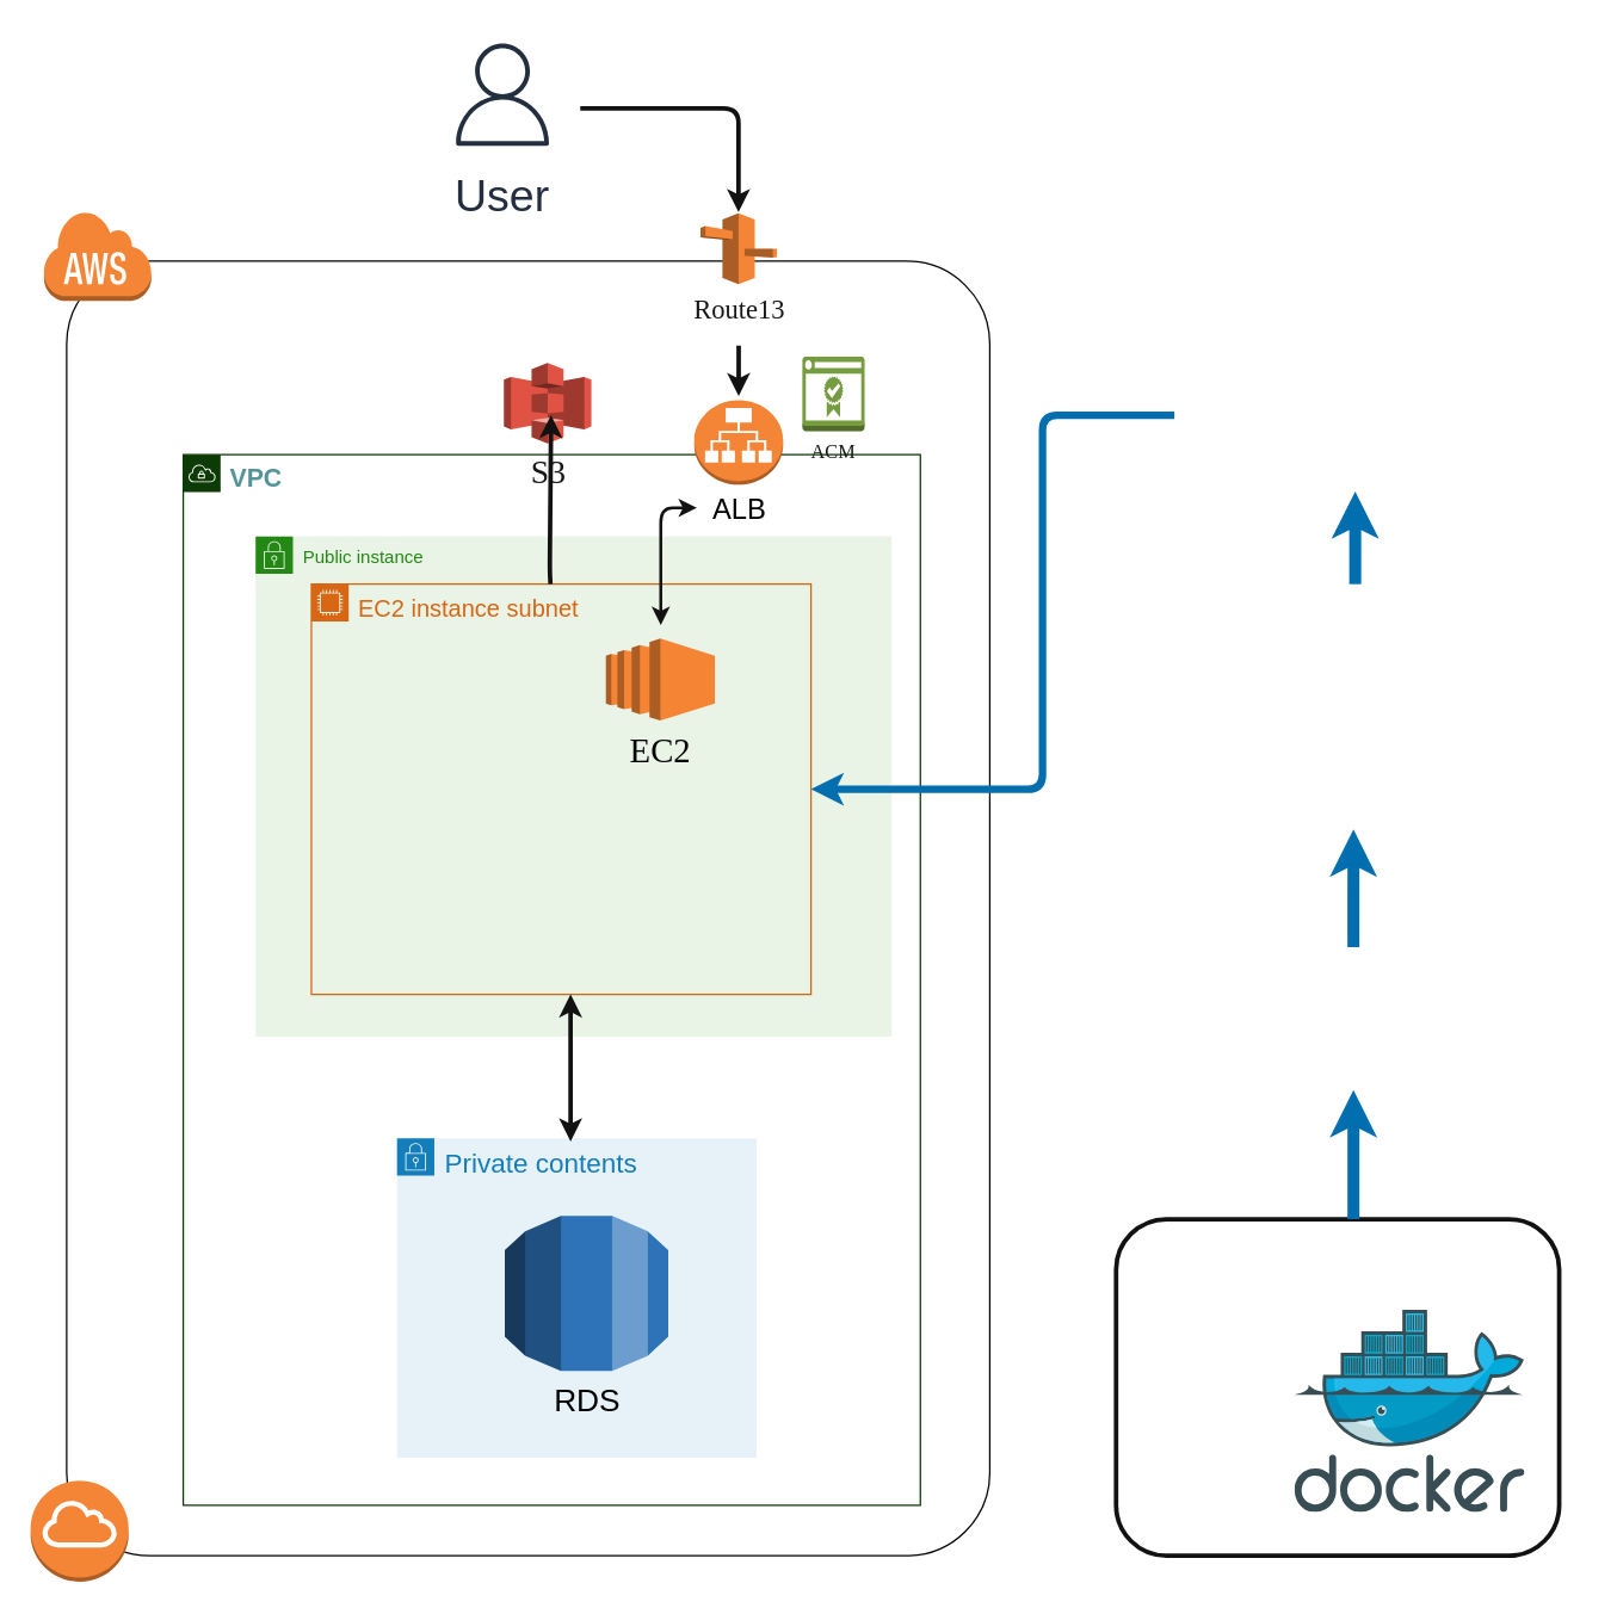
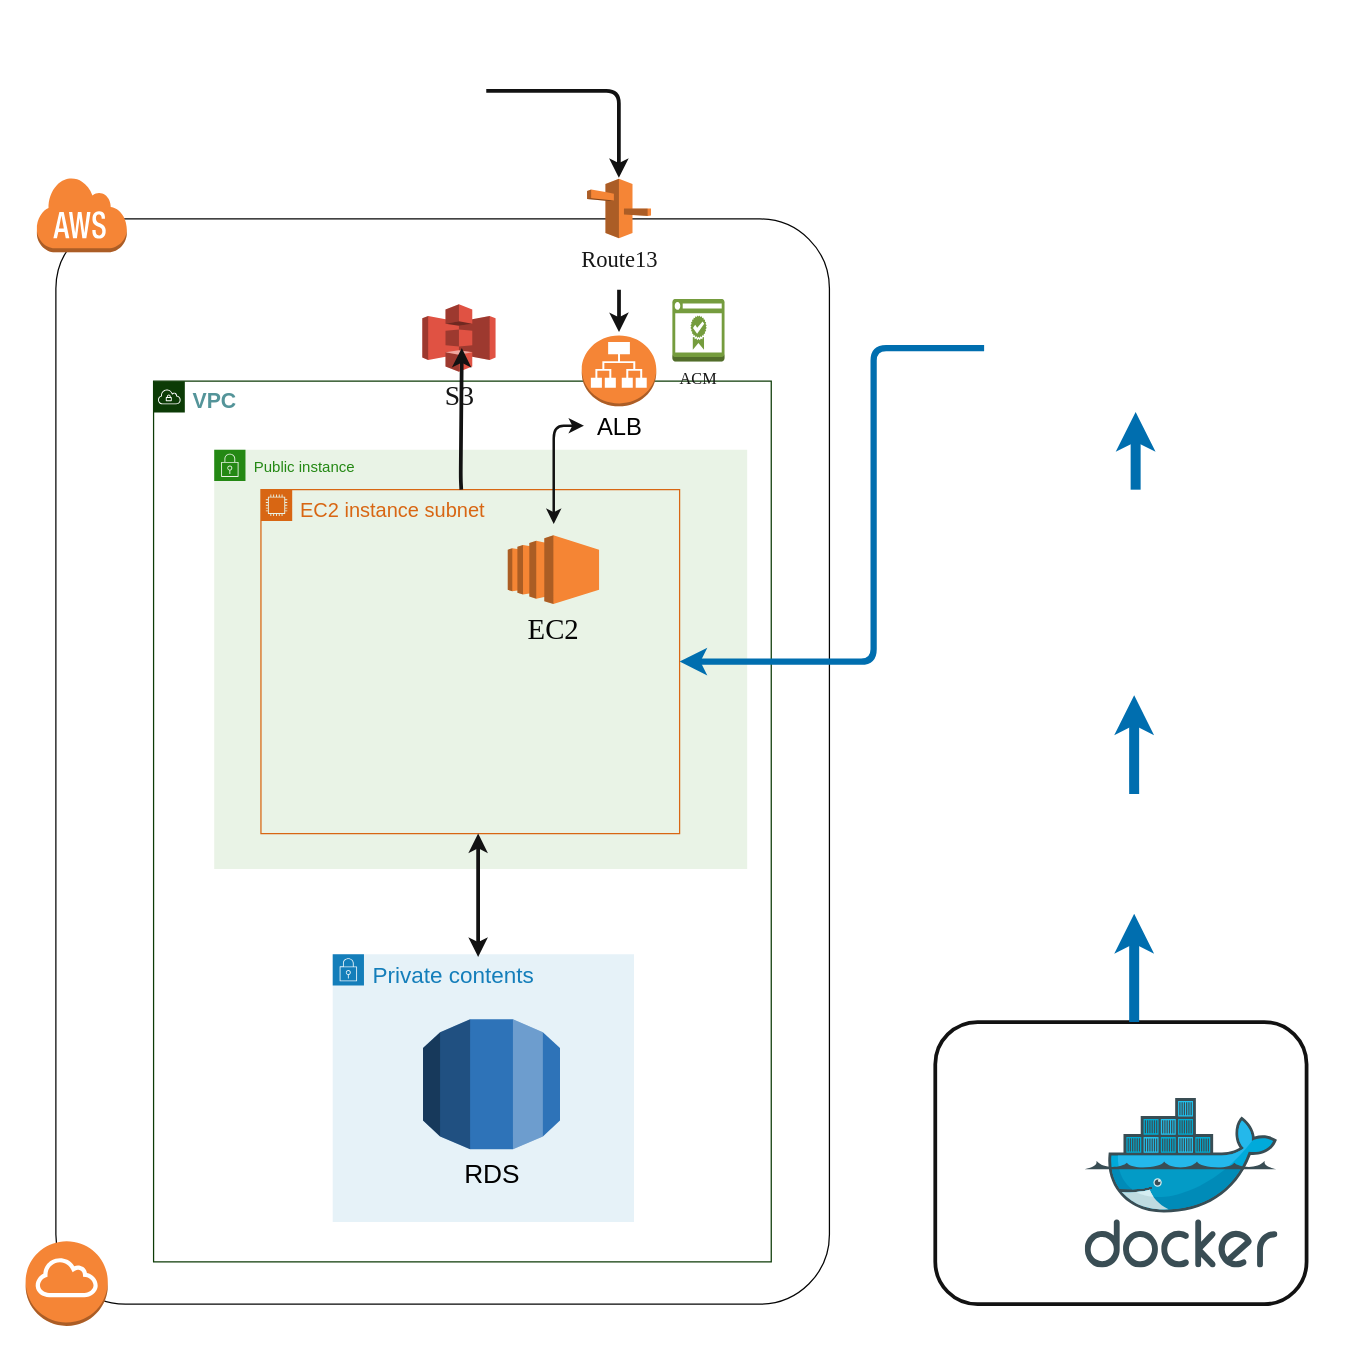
  <mxCell id="0" />
  <mxCell id="1" parent="0" />
  <mxCell id="2" value="" style="group" vertex="1" connectable="0" parent="1"><mxGeometry x="20" y="20" width="1042" height="1040" as="geometry" /></mxCell>
  <mxCell id="3" value="" style="rounded=1;arcSize=9;dashed=0;fillColor=none;gradientColor=none;strokeWidth=1;strokeColor=#050505;" parent="2" vertex="1"><mxGeometry x="24.195" y="154.446" width="618.837" height="868.19" as="geometry" /></mxCell>
  <mxCell id="4" value="&lt;b&gt;&lt;font color=&quot;#549499&quot; style=&quot;font-size: 17px&quot;&gt;VPC&lt;/font&gt;&lt;/b&gt;" style="outlineConnect=0;gradientColor=none;html=1;whiteSpace=wrap;fontSize=12;fontStyle=0;shape=mxgraph.aws4.group;grIcon=mxgraph.aws4.group_vpc;strokeColor=#0C3B06;fillColor=none;verticalAlign=top;align=left;spacingLeft=30;fontColor=#B6BABF;dashed=0;" parent="2" vertex="1"><mxGeometry x="102.364" y="284.218" width="494.139" height="704.605" as="geometry" /></mxCell>
  <mxCell id="5" value="" style="rounded=1;whiteSpace=wrap;html=1;strokeColor=#121212;strokeWidth=3;fontFamily=Georgia;fontSize=29;fontColor=#FAFAFA;gradientColor=#ffffff;fillColor=none;" parent="2" vertex="1"><mxGeometry x="727.715" y="796.907" width="297.042" height="225.729" as="geometry" /></mxCell>
  <mxCell id="6" value="" style="aspect=fixed;html=1;points=[];align=center;image;fontSize=12;image=img/lib/mscae/Docker.svg;" parent="2" vertex="1"><mxGeometry x="847.76" y="858.137" width="154.195" height="135.696" as="geometry" /></mxCell>
  <mxCell id="7" value="" style="endArrow=classic;html=1;fillColor=#1ba1e2;strokeColor=#006EAF;strokeWidth=8;" parent="2" edge="1"><mxGeometry width="50" height="50" relative="1" as="geometry"><mxPoint x="886.844" y="796.907" as="sourcePoint" /><mxPoint x="886.844" y="710.316" as="targetPoint" /><Array as="points"><mxPoint x="886.844" y="779.543" /></Array></mxGeometry></mxCell>
  <mxCell id="8" value="" style="shape=image;verticalLabelPosition=bottom;verticalAlign=top;imageAspect=0;image=https://d3r49iyjzglexf.cloudfront.net/ja/circleci-logo-stacked-fb-657e221fda1646a7e652c09c9fbfb2b0feb5d710089bb4d8e8c759d37a832694.png" parent="2" vertex="1"><mxGeometry x="784.48" y="345.448" width="205.733" height="203.284" as="geometry" /></mxCell>
  <mxCell id="9" value="" style="shape=image;verticalLabelPosition=bottom;verticalAlign=top;imageAspect=0;image=https://qiita-user-contents.imgix.net/https%3A%2F%2Fqiita-image-store.s3.amazonaws.com%2F0%2F91664%2Fe5028d02-245b-a742-07b1-d961ba113d80.png?ixlib=rb-1.2.2&amp;auto=format&amp;gif-q=60&amp;q=75&amp;s=ad25ff1626aa580bdfcced076a7344f3" parent="2" vertex="1"><mxGeometry x="784.48" y="223.902" width="257.52" height="68.541" as="geometry" /></mxCell>
  <mxCell id="10" value="" style="endArrow=classic;html=1;fillColor=#1ba1e2;strokeColor=#006EAF;strokeWidth=8;" parent="2" edge="1"><mxGeometry width="50" height="50" relative="1" as="geometry"><mxPoint x="888.007" y="371.037" as="sourcePoint" /><mxPoint x="888.007" y="308.893" as="targetPoint" /><Array as="points" /></mxGeometry></mxCell>
  <mxCell id="11" style="edgeStyle=orthogonalEdgeStyle;rounded=0;orthogonalLoop=1;jettySize=auto;html=1;strokeWidth=8;fontFamily=Georgia;fontSize=29;fontColor=#FAFAFA;fillColor=#1ba1e2;strokeColor=#006EAF;" parent="2" edge="1"><mxGeometry relative="1" as="geometry"><mxPoint x="886.844" y="535.536" as="targetPoint" /><mxPoint x="886.844" y="614.514" as="sourcePoint" /><Array as="points"><mxPoint x="886.844" y="604.991" /><mxPoint x="886.844" y="604.991" /></Array></mxGeometry></mxCell>
  <mxCell id="12" value="" style="shape=image;verticalLabelPosition=bottom;verticalAlign=top;imageAspect=0;image=https://blog-plaid.com/wp-content/uploads/2018/03/github-logo.png;strokeColor=#050505;fontColor=#000000;" parent="2" vertex="1"><mxGeometry x="751.752" y="615.428" width="248.968" height="81.336" as="geometry" /></mxCell>
  <mxCell id="13" value="" style="dashed=0;html=1;shape=mxgraph.aws3.cloud;fillColor=#F58536;gradientColor=none;dashed=0;" parent="2" vertex="1"><mxGeometry x="8.375" y="120.404" width="72.585" height="60.773" as="geometry" /></mxCell>
  <mxCell id="14" value="" style="outlineConnect=0;dashed=0;verticalLabelPosition=bottom;verticalAlign=top;align=center;html=1;shape=mxgraph.aws3.internet_gateway;fillColor=#F58536;gradientColor=none;strokeColor=#050505;fontFamily=Verdana;fontSize=30;fontColor=#171717;" parent="2" vertex="1"><mxGeometry y="972.373" width="65.718" height="67.627" as="geometry" /></mxCell>
  <mxCell id="15" value="S3" style="outlineConnect=0;dashed=0;verticalLabelPosition=bottom;verticalAlign=top;align=center;html=1;shape=mxgraph.aws3.s3;fillColor=#E05243;gradientColor=none;strokeColor=#050505;fontFamily=Verdana;fontSize=22;fontColor=#171717;" parent="2" vertex="1"><mxGeometry x="317.328" y="222.724" width="58.627" height="53.919" as="geometry" /></mxCell>
  <mxCell id="16" value="" style="group" parent="2" vertex="1" connectable="0"><mxGeometry x="226.41" y="363.726" width="780.6" height="439.578" as="geometry" /></mxCell>
  <mxCell id="17" value="Public instance" style="points=[[0,0],[0.25,0],[0.5,0],[0.75,0],[1,0],[1,0.25],[1,0.5],[1,0.75],[1,1],[0.75,1],[0.5,1],[0.25,1],[0,1],[0,0.75],[0,0.5],[0,0.25]];outlineConnect=0;gradientColor=none;html=1;whiteSpace=wrap;fontSize=12;fontStyle=0;shape=mxgraph.aws4.group;grIcon=mxgraph.aws4.group_security_group;grStroke=0;strokeColor=#248814;fillColor=#E9F3E6;verticalAlign=top;align=left;spacingLeft=30;fontColor=#248814;dashed=0;" parent="16" vertex="1"><mxGeometry x="-75.535" y="-24.675" width="426.365" height="335.395" as="geometry" /></mxCell>
  <mxCell id="18" value="&lt;font style=&quot;font-size: 16px&quot;&gt;EC2 instance subnet&lt;/font&gt;" style="points=[[0,0],[0.25,0],[0.5,0],[0.75,0],[1,0],[1,0.25],[1,0.5],[1,0.75],[1,1],[0.75,1],[0.5,1],[0.25,1],[0,1],[0,0.75],[0,0.5],[0,0.25]];outlineConnect=0;gradientColor=none;html=1;whiteSpace=wrap;fontSize=12;fontStyle=0;shape=mxgraph.aws4.group;grIcon=mxgraph.aws4.group_ec2_instance_contents;strokeColor=#D86613;fillColor=none;verticalAlign=top;align=left;spacingLeft=30;fontColor=#D86613;dashed=0;" parent="16" vertex="1"><mxGeometry x="-38.154" y="7.311" width="334.935" height="275.079" as="geometry" /></mxCell>
  <mxCell id="19" value="&lt;font style=&quot;font-size: 23px;&quot; color=&quot;#050505&quot;&gt;EC2&lt;/font&gt;" style="outlineConnect=0;dashed=0;verticalLabelPosition=bottom;verticalAlign=top;align=center;html=1;shape=mxgraph.aws3.ec2;fillColor=#F58534;gradientColor=none;strokeColor=#050505;fontFamily=Verdana;fontSize=23;" parent="16" vertex="1"><mxGeometry x="159.288" y="43.866" width="73.051" height="55" as="geometry" /></mxCell>
  <mxCell id="20" value="" style="shape=image;verticalLabelPosition=bottom;verticalAlign=top;imageAspect=0;image=https://normalblog.net/system/wp-content/uploads/2018/02/nginx.png;strokeColor=#121212;strokeWidth=1;fillColor=none;gradientColor=#ffffff;fontFamily=Helvetica;fontSize=23;fontColor=#000000;" parent="16" vertex="1"><mxGeometry x="5.583" y="40.211" width="105.156" height="110.58" as="geometry" /></mxCell>
  <mxCell id="21" value="" style="shape=image;verticalLabelPosition=bottom;verticalAlign=top;imageAspect=0;image=https://blog.f-arts.work/wp-content/uploads/2018/08/puma.png.webp;strokeColor=#121212;strokeWidth=1;fillColor=none;gradientColor=#ffffff;fontFamily=Helvetica;fontSize=23;fontColor=#000000;" parent="16" vertex="1"><mxGeometry x="42.965" y="168.155" width="167.346" height="96.872" as="geometry" /></mxCell>
  <mxCell id="22" value="" style="group" parent="2" vertex="1" connectable="0"><mxGeometry x="240.09" y="699.121" width="337.336" height="260.493" as="geometry" /></mxCell>
  <mxCell id="23" value="&lt;font style=&quot;font-size: 18px&quot;&gt;Private contents&lt;/font&gt;" style="points=[[0,0],[0.25,0],[0.5,0],[0.75,0],[1,0],[1,0.25],[1,0.5],[1,0.75],[1,1],[0.75,1],[0.5,1],[0.25,1],[0,1],[0,0.75],[0,0.5],[0,0.25]];outlineConnect=0;gradientColor=none;html=1;whiteSpace=wrap;fontSize=12;fontStyle=0;shape=mxgraph.aws4.group;grIcon=mxgraph.aws4.group_security_group;grStroke=0;strokeColor=#147EBA;fillColor=#E6F2F8;verticalAlign=top;align=left;spacingLeft=30;fontColor=#147EBA;dashed=0;" parent="22" vertex="1"><mxGeometry x="5.583" y="43.483" width="241.021" height="214.233" as="geometry" /></mxCell>
  <mxCell id="24" value="RDS" style="outlineConnect=0;dashed=0;verticalLabelPosition=bottom;verticalAlign=top;align=center;html=1;shape=mxgraph.aws3.rds;fillColor=#2E73B8;gradientColor=none;strokeColor=#121212;strokeWidth=1;fontFamily=Helvetica;fontSize=21;fontColor=#000000;" parent="22" vertex="1"><mxGeometry x="77.815" y="95.656" width="109.595" height="103.899" as="geometry" /></mxCell>
  <mxCell id="25" value="" style="endArrow=classic;startArrow=classic;html=1;strokeColor=#121212;strokeWidth=3;fontFamily=Helvetica;fontSize=16;fontColor=#000000;" parent="2" edge="1"><mxGeometry width="50" height="50" relative="1" as="geometry"><mxPoint x="361.996" y="744.815" as="sourcePoint" /><mxPoint x="361.996" y="646.116" as="targetPoint" /><Array as="points"><mxPoint x="361.996" y="704.605" /><mxPoint x="361.996" y="646.116" /></Array></mxGeometry></mxCell>
  <mxCell id="26" value="ACM" style="outlineConnect=0;dashed=0;verticalLabelPosition=bottom;verticalAlign=top;align=center;html=1;shape=mxgraph.aws3.certificate_manager_2;fillColor=#759C3E;gradientColor=none;strokeColor=#050505;fontFamily=Verdana;fontSize=13;fontColor=#171717;" parent="2" vertex="1"><mxGeometry x="517.403" y="218.418" width="41.718" height="50" as="geometry" /></mxCell>
  <mxCell id="27" value="" style="group" parent="2" vertex="1" connectable="0"><mxGeometry x="273.591" width="230.942" height="304.323" as="geometry" /></mxCell>
- <mxCell id="28" value="User" style="outlineConnect=0;fontColor=#232F3E;gradientColor=none;strokeColor=#232F3E;fillColor=#ffffff;dashed=0;verticalLabelPosition=bottom;verticalAlign=top;align=center;html=1;fontSize=30;fontStyle=0;aspect=fixed;shape=mxgraph.aws4.resourceIcon;resIcon=mxgraph.aws4.user;" parent="27" vertex="1"><mxGeometry width="85.599" height="85.599" as="geometry" /></mxCell>
  <mxCell id="29" value="" style="endArrow=classic;html=1;strokeWidth=3;fontFamily=Helvetica;fontSize=30;fontColor=#000000;strokeColor=#121212;" parent="27" edge="1"><mxGeometry width="50" height="50" relative="1" as="geometry"><mxPoint x="94.919" y="52.091" as="sourcePoint" /><mxPoint x="201.006" y="121.547" as="targetPoint" /><Array as="points"><mxPoint x="201.006" y="52.091" /></Array></mxGeometry></mxCell>
  <mxCell id="30" value="ALB" style="outlineConnect=0;dashed=0;verticalLabelPosition=bottom;verticalAlign=top;align=center;html=1;shape=mxgraph.aws3.application_load_balancer;fillColor=#F58536;gradientColor=none;strokeColor=#121212;strokeWidth=1;fontFamily=Helvetica;fontSize=19;fontColor=#000000;" parent="27" vertex="1"><mxGeometry x="171.311" y="247.663" width="59.632" height="56.661" as="geometry" /></mxCell>
  <mxCell id="31" style="edgeStyle=orthogonalEdgeStyle;rounded=0;orthogonalLoop=1;jettySize=auto;html=1;endFill=1;strokeColor=#121212;strokeWidth=3;fontFamily=Helvetica;fontSize=16;fontColor=#000000;" parent="27" edge="1"><mxGeometry relative="1" as="geometry"><mxPoint x="201.117" y="211.107" as="sourcePoint" /><mxPoint x="201.117" y="244.921" as="targetPoint" /><Array as="points"><mxPoint x="201.089" y="229.842" /><mxPoint x="201.089" y="229.842" /></Array></mxGeometry></mxCell>
  <mxCell id="32" value="Route13" style="outlineConnect=0;dashed=0;verticalLabelPosition=bottom;verticalAlign=top;align=center;html=1;shape=mxgraph.aws3.route_53;fillColor=#F58536;gradientColor=none;strokeColor=#050505;fontFamily=Verdana;fontSize=18;fontColor=#171717;" parent="27" vertex="1"><mxGeometry x="175.536" y="122.232" width="51.182" height="47.75" as="geometry" /></mxCell>
  <mxCell id="33" value="" style="shape=image;verticalLabelPosition=bottom;verticalAlign=top;imageAspect=0;image=https://upload.wikimedia.org/wikipedia/commons/thumb/6/62/Ruby_On_Rails_Logo.svg/1200px-Ruby_On_Rails_Logo.svg.png;strokeColor=#0C3B06;strokeWidth=1;fillColor=none;gradientColor=#ffffff;fontFamily=Helvetica;fontSize=22;fontColor=#000000;" parent="2" vertex="1"><mxGeometry x="744.465" y="889.209" width="89.336" height="48.893" as="geometry" /></mxCell>
  <mxCell id="34" value="" style="endArrow=classic;html=1;strokeColor=#121212;strokeWidth=3;fontFamily=Helvetica;fontSize=22;fontColor=#000000;" parent="2" source="18" edge="1"><mxGeometry width="50" height="50" relative="1" as="geometry"><mxPoint x="413.178" y="326.257" as="sourcePoint" /><mxPoint x="348.968" y="257.715" as="targetPoint" /><Array as="points"><mxPoint x="348.037" y="361.898" /></Array></mxGeometry></mxCell>
  <mxCell id="35" value="" style="endArrow=classic;html=1;fillColor=#1ba1e2;strokeColor=#006EAF;strokeWidth=5;noJump=0;endFill=1;anchorPointDirection=1;bendable=0;edgeStyle=orthogonalEdgeStyle;entryX=1;entryY=0.5;entryDx=0;entryDy=0;" parent="2" target="18" edge="1"><mxGeometry width="50" height="50" relative="1" as="geometry"><mxPoint x="766.799" y="257.715" as="sourcePoint" /><mxPoint x="548.112" y="413.989" as="targetPoint" /><Array as="points"><mxPoint x="678.394" y="258.629" /><mxPoint x="678.394" y="509.033" /></Array></mxGeometry></mxCell>
  <mxCell id="36" value="" style="endArrow=classic;startArrow=classic;html=1;strokeColor=#121212;strokeWidth=2;fontFamily=Helvetica;fontSize=22;fontColor=#000000;" parent="2" edge="1"><mxGeometry width="50" height="50" relative="1" as="geometry"><mxPoint x="422.484" y="398.453" as="sourcePoint" /><mxPoint x="446.679" y="319.859" as="targetPoint" /><Array as="points"><mxPoint x="422.484" y="319.859" /></Array></mxGeometry></mxCell>
